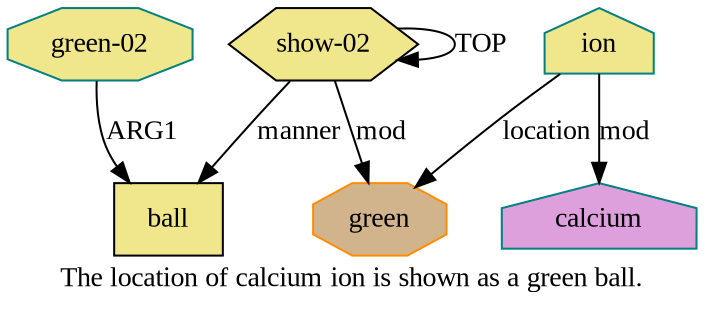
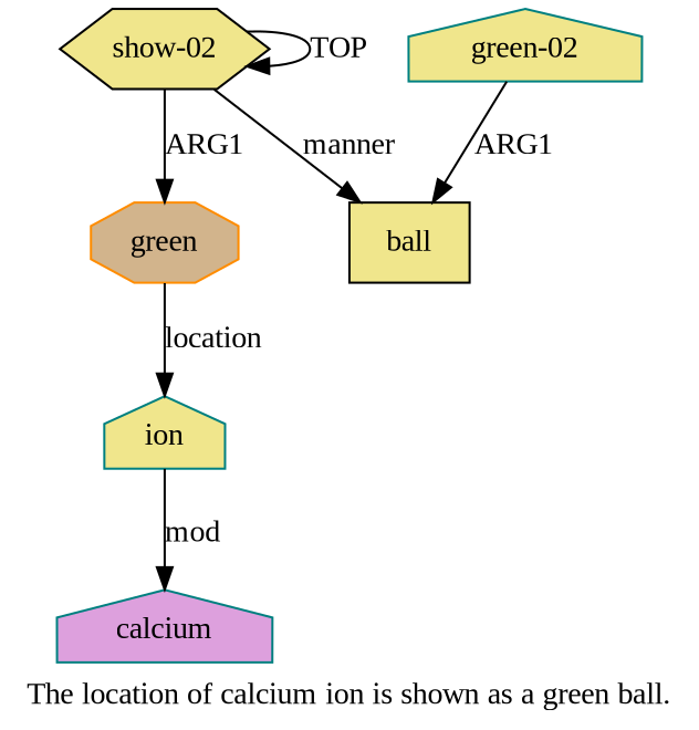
  digraph {
    fontname="Liberation Serif"
    label="The location of calcium ion is shown as a green ball."
    node [color=teal fillcolor=khaki fontname="Liberation Serif" shape=octagon style=filled]
    edge [color=black fontname="Liberation Serif" gold_label=ARG1 test_label=ARG1]
    n1 [color=darkorange fillcolor=tan gold_ind=1 gold_label=location label=green test_ind=1 test_label=location]
    n2 [color=black gold_ind=0 gold_label="show-01" label="show-02" shape=hexagon test_ind=0 test_label="show-01"]
    n3 [color=black gold_ind=4 gold_label=ball label=ball shape=box test_ind=4 test_label=ball]
    n4 [fillcolor=plum gold_ind=3 gold_label=calcium label=calcium shape=house test_ind=3 test_label=calcium]
    n5 [gold_ind=2 gold_label=ion label=ion shape=house test_ind=2 test_label=ion]
-   n6 [gold_ind=5 gold_label="green-02" label="green-02" test_ind=5 test_label="green-02"]
-   n2 -> n1 [label=mod]
+   n6 [gold_ind=5 gold_label="green-02" label="green-02" shape=house test_ind=5 test_label="green-02"]
+   n2 -> n1 [label=ARG1]
    n2 -> n2 [gold_label=TOP label=TOP test_label=TOP]
    n2 -> n3 [gold_label=manner label=manner test_label=manner]
-   n5 -> n1 [gold_label=location label=location test_label=location]
+   n1 -> n5 [gold_label=location label=location test_label=location]
    n5 -> n4 [gold_label=mod label=mod test_label=mod]
    n6 -> n3 [label=ARG1]
  }
